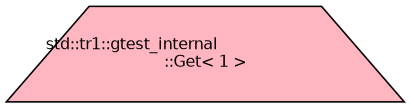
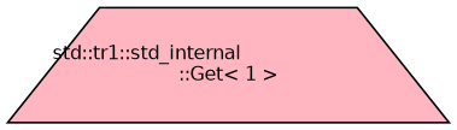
  digraph {
    rankdir=LR
-   n1 [color=black fillcolor=lightpink fontname=Helvetica fontsize=10 height=0.2 label="std::tr1::gtest_internal\l::Get\< 1 \>" shape=trapezium style=filled width=0.4]
+   n1 [color=black fillcolor=lightpink fontname=Helvetica fontsize=10 height=0.2 label="std::tr1::std_internal\l::Get\< 1 \>" shape=trapezium style=filled width=0.4]
  }
